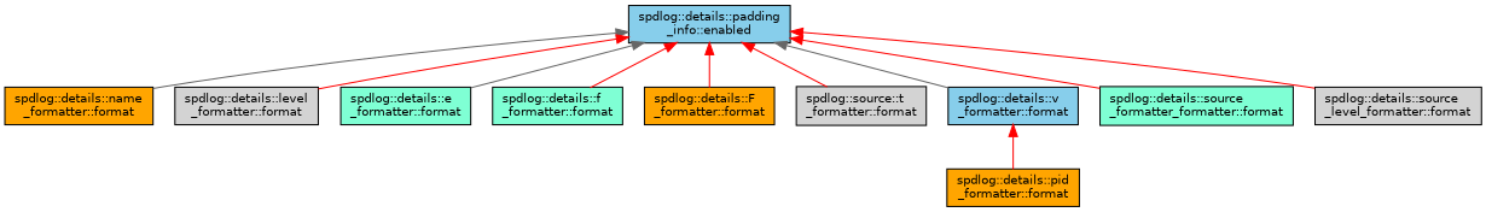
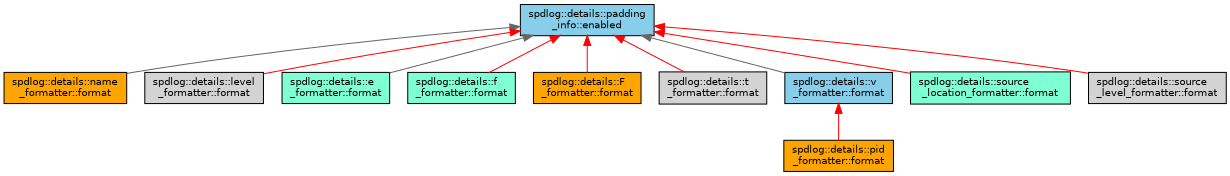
  digraph {
    rankdir=TB
    node [color=black fillcolor=orange fontname=Helvetica fontsize=10 shape=record style=filled]
    edge [color=red dir=back fontname=Helvetica fontsize=10 labelfontname=Helvetica labelfontsize=10 style=solid]
    n1 [fillcolor=skyblue fontcolor=black height=0.2 label="spdlog::details::padding\l_info::enabled" width=0.4]
    n2 [height=0.2 label="spdlog::details::name\l_formatter::format" width=0.4]
    n3 [fillcolor=lightgrey height=0.2 label="spdlog::details::level\l_formatter::format" width=0.4]
    n4 [fillcolor=aquamarine height=0.2 label="spdlog::details::e\l_formatter::format" width=0.4]
    n5 [fillcolor=aquamarine height=0.2 label="spdlog::details::f\l_formatter::format" width=0.4]
    n6 [height=0.2 label="spdlog::details::F\l_formatter::format" width=0.4]
-   n7 [fillcolor=lightgrey height=0.2 label="spdlog::source::t\l_formatter::format" width=0.4]
+   n7 [fillcolor=lightgrey height=0.2 label="spdlog::details::t\l_formatter::format" width=0.4]
    n8 [fillcolor=skyblue height=0.2 label="spdlog::details::v\l_formatter::format" width=0.4]
-   n9 [fillcolor=aquamarine height=0.2 label="spdlog::details::source\l_formatter_formatter::format" width=0.4]
+   n9 [fillcolor=aquamarine height=0.2 label="spdlog::details::source\l_location_formatter::format" width=0.4]
    n10 [fillcolor=lightgrey height=0.2 label="spdlog::details::source\l_level_formatter::format" width=0.4]
    n11 [height=0.2 label="spdlog::details::pid\l_formatter::format" width=0.4]
    n1 -> n2 [color=gray40]
    n1 -> n3
    n1 -> n4 [color=gray40]
    n1 -> n5
    n1 -> n6
    n1 -> n7
    n1 -> n8 [color=gray40]
    n1 -> n9
    n1 -> n10
    n8 -> n11
  }
